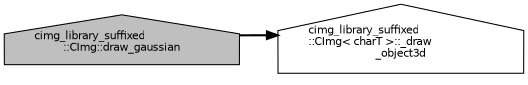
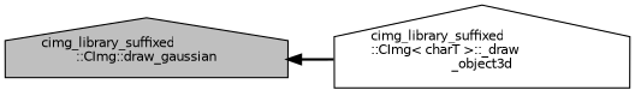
  digraph {
    rankdir=LR
    node [color=black fontname=Helvetica fontsize=10 shape=house style=filled]
    n1 [fillcolor=grey75 fontcolor=black height=0.2 label="cimg_library_suffixed\l::CImg::draw_gaussian" width=0.4]
    n2 [fillcolor=white height=0.2 label="cimg_library_suffixed\l::CImg\< charT \>::_draw\l_object3d" width=0.4]
-   n2 -> n1 [color=black dir=back fontname=Helvetica fontsize=10 labelfontname=Helvetica labelfontsize=10 style=bold]
+   n1 -> n2 [color=black dir=back fontname=Helvetica fontsize=10 labelfontname=Helvetica labelfontsize=10 style=bold]
  }
